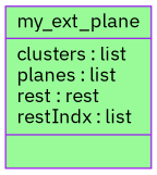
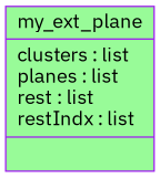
  digraph {
    rankdir=BT
    fontname="IBM Plex Sans"
-   n1 [label="{my_ext_plane|clusters : list\lplanes : list\lrest : rest\lrestIndx : list\l|}" shape=record style=filled fillcolor=palegreen color=purple fontname="IBM Plex Sans"]
+   n1 [label="{my_ext_plane|clusters : list\lplanes : list\lrest : list\lrestIndx : list\l|}" shape=record style=filled fillcolor=palegreen color=purple fontname="IBM Plex Sans"]
  }
